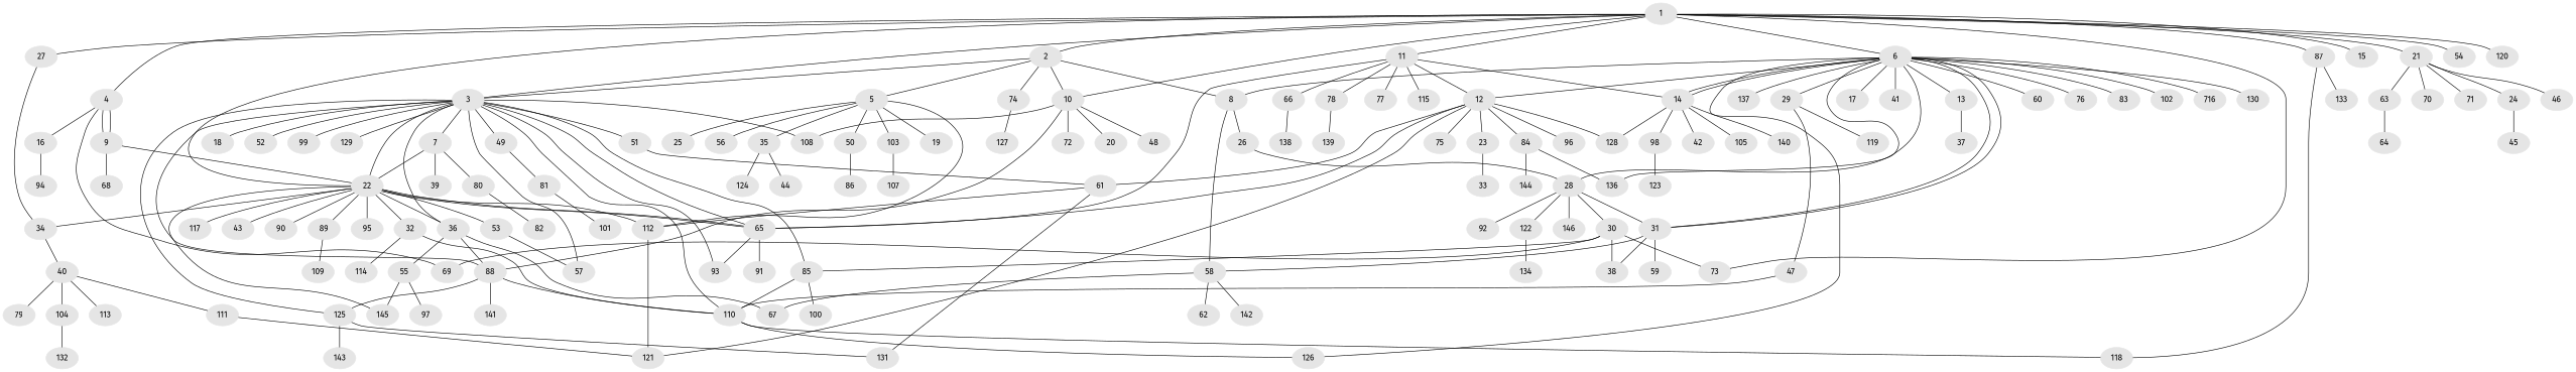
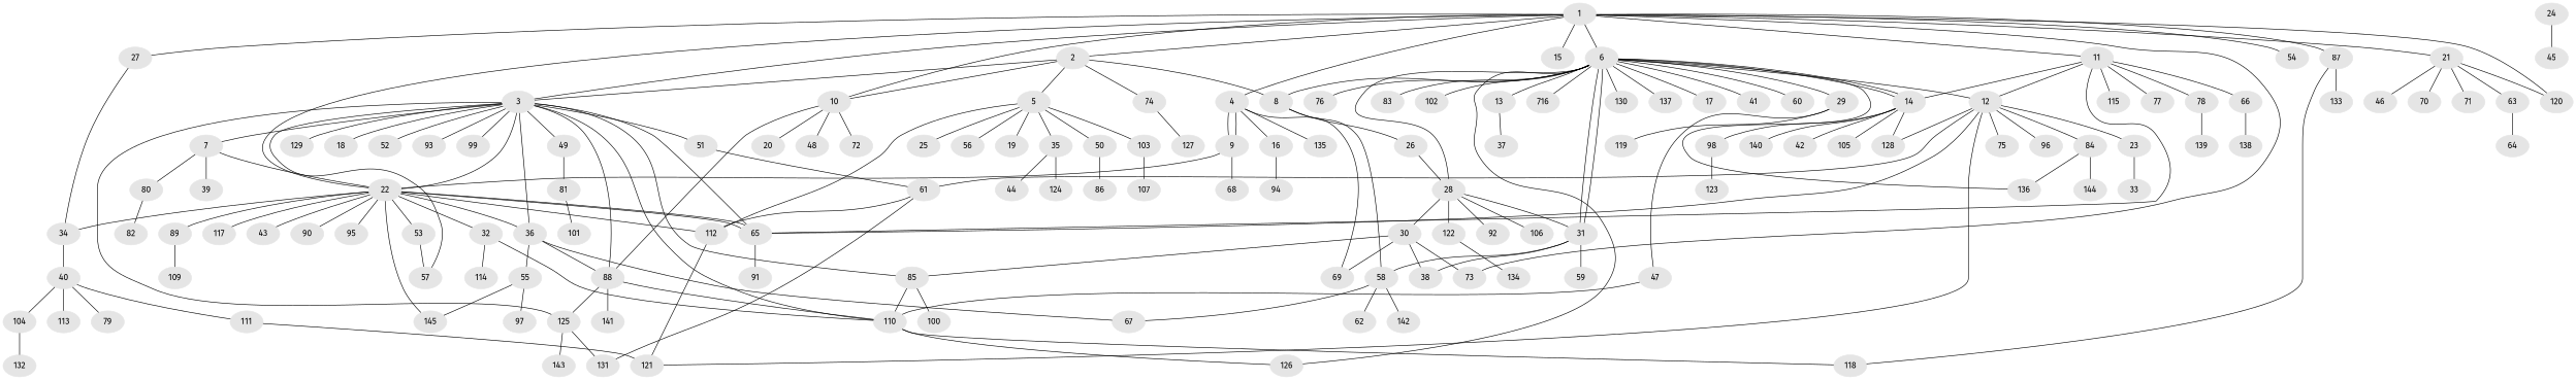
  graph {
    fontname="Fira Sans"
    node [color=gray90 fontname="Fira Sans" style=filled]
    edge [fontname="Fira Sans"]
    1
    2
    3
    4
    6
    10
    11
    15
    21
    22
    27
    54
    73
    87
    120
    5
    8
    74
    7
    18
    36
    49
    51
    52
    57
    65
    85
    88
    93
    99
-   108
    110
    125
    129
    9
    16
    69
+   135
    12
    13
    14
    17
    28
    29
    31
    41
    60
    76
    83
    102
    n51 [label=716]
    126
    130
    136
    137
    20
    48
    72
    66
    77
    78
    115
    24
    46
    63
    70
    71
    34
    112
    32
    43
    53
    89
    90
    95
    117
    145
    118
    133
    19
    25
    35
    50
    56
    103
    26
    58
    127
    39
    80
    55
    67
    81
    61
    91
    100
    141
    131
    143
    68
    94
    40
    44
    124
    86
    107
    121
    23
    75
    84
    96
    128
    37
    42
    98
    105
    140
    30
    92
-   106 [label=146]
+   106
    122
    47
    119
    38
    59
    82
    62
    142
    138
    139
    33
    144
    123
    45
    64
    114
    109
    134
    79
    104
    111
    113
    97
    132
    101
    1 -- 2
    1 -- 3
    1 -- 4
    1 -- 6
    1 -- 10
    1 -- 11
    1 -- 15
    1 -- 21
    1 -- 22
    1 -- 27
    1 -- 54
    1 -- 73
    1 -- 87
    1 -- 120
    2 -- 3
    2 -- 10
    2 -- 5
    2 -- 8
    2 -- 74
    3 -- 22
    3 -- 7
    3 -- 18
    3 -- 36
    3 -- 49
    3 -- 51
    3 -- 52
    3 -- 57
    3 -- 65
    3 -- 85
    3 -- 88
    3 -- 93
    3 -- 99
-   3 -- 108
    3 -- 110
    3 -- 125
    3 -- 129
    4 -- 9
    4 -- 9
    4 -- 16
    4 -- 69
+   4 -- 135
    6 -- 8
    6 -- 12
    6 -- 13
    6 -- 14
    6 -- 14
    6 -- 17
    6 -- 28
    6 -- 29
    6 -- 31
    6 -- 31
    6 -- 41
    6 -- 60
    6 -- 76
    6 -- 83
    6 -- 102
    6 -- n51
    6 -- 126
    6 -- 130
    6 -- 136
    6 -- 137
    10 -- 88
-   10 -- 108
    10 -- 20
    10 -- 48
    10 -- 72
    11 -- 65
    11 -- 12
    11 -- 14
    11 -- 66
    11 -- 77
    11 -- 78
    11 -- 115
-   21 -- 24
+   21 -- 120
    21 -- 46
    21 -- 63
    21 -- 70
    21 -- 71
    22 -- 36
    22 -- 65
    22 -- 65
    22 -- 34
    22 -- 112
    22 -- 32
    22 -- 43
    22 -- 53
    22 -- 89
    22 -- 90
    22 -- 95
    22 -- 117
    22 -- 145
    27 -- 34
    87 -- 118
    87 -- 133
    5 -- 112
    5 -- 19
    5 -- 25
    5 -- 35
    5 -- 50
    5 -- 56
    5 -- 103
    8 -- 26
    8 -- 58
    74 -- 127
    7 -- 22
    7 -- 39
    7 -- 80
    36 -- 88
    36 -- 55
    36 -- 67
    49 -- 81
    51 -- 61
-   65 -- 93
    65 -- 91
    85 -- 110
    85 -- 100
    88 -- 110
    88 -- 125
    88 -- 141
    110 -- 126
    110 -- 118
    125 -- 131
    125 -- 143
    9 -- 22
    9 -- 68
    16 -- 94
    12 -- 65
    12 -- 61
    12 -- 121
    12 -- 23
    12 -- 75
    12 -- 84
    12 -- 96
    12 -- 128
    13 -- 37
    14 -- 128
    14 -- 42
    14 -- 98
    14 -- 105
    14 -- 140
    28 -- 31
    28 -- 30
    28 -- 92
    28 -- 106
    28 -- 122
    29 -- 47
    29 -- 119
    31 -- 58
    31 -- 38
    31 -- 59
    66 -- 138
    78 -- 139
    24 -- 45
    63 -- 64
    34 -- 40
    112 -- 121
    32 -- 110
    32 -- 114
    53 -- 57
    89 -- 109
    35 -- 44
    35 -- 124
    50 -- 86
    103 -- 107
    26 -- 28
    58 -- 67
    58 -- 62
    58 -- 142
    80 -- 82
    55 -- 145
    55 -- 97
    81 -- 101
    61 -- 112
    61 -- 131
    40 -- 79
    40 -- 104
    40 -- 111
    40 -- 113
    23 -- 33
    84 -- 136
    84 -- 144
    98 -- 123
    30 -- 73
    30 -- 85
    30 -- 69
    30 -- 38
    122 -- 134
    47 -- 110
    104 -- 132
    111 -- 121
  }
